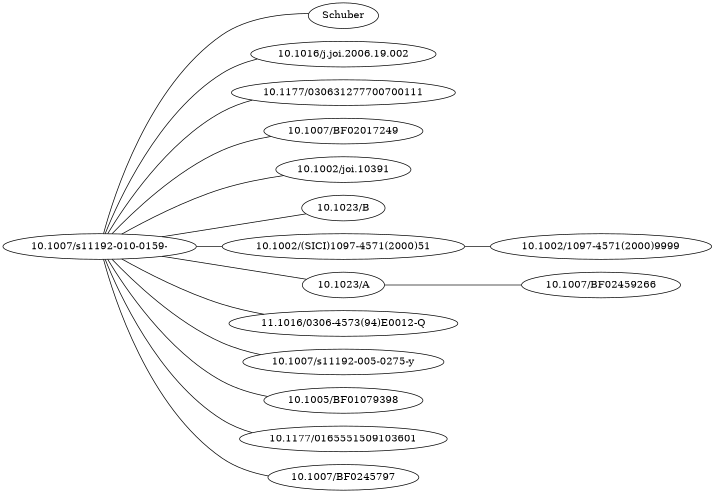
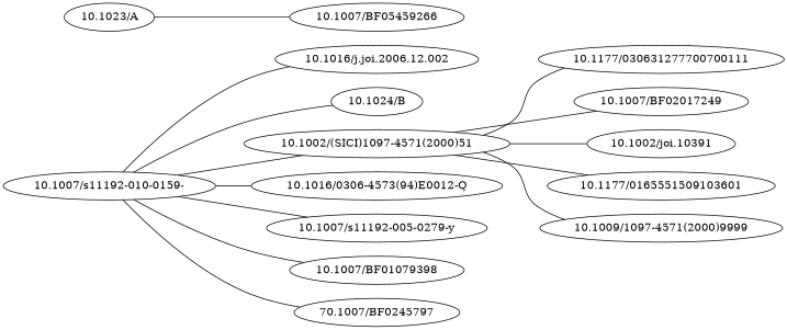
  strict graph {
    rankdir=LR
    "10.1007/s11192-010-0159-"
-   Schuber
-   "10.1016/j.joi.2006.12.002" [label="10.1016/j.joi.2006.19.002"]
+   "10.1016/j.joi.2006.12.002"
    "10.1177/030631277700700111"
    "10.1007/BF02017249"
    n6 [label="10.1002/joi.10391"]
-   "10.1023/B"
+   "10.1023/B" [label="10.1024/B"]
    "10.1002/(SICI)1097-4571(2000)51"
    "10.1023/A"
-   "10.1016/0306-4573(94)E0012-Q" [label="11.1016/0306-4573(94)E0012-Q"]
-   "10.1007/s11192-005-0279-y" [label="10.1007/s11192-005-0275-y"]
-   "10.1007/BF01079398" [label="10.1005/BF01079398"]
+   "10.1016/0306-4573(94)E0012-Q"
+   "10.1007/s11192-005-0279-y"
+   "10.1007/BF01079398"
    "10.1177/0165551509103601"
-   "10.1007/BF0245797"
-   "10.1002/1097-4571(2000)9999"
-   "10.1007/BF02459266"
-   "10.1007/s11192-010-0159-" -- Schuber
+   "10.1007/BF0245797" [label="70.1007/BF0245797"]
+   "10.1002/1097-4571(2000)9999" [label="10.1009/1097-4571(2000)9999"]
+   "10.1007/BF02459266" [label="10.1007/BF05459266"]
    "10.1007/s11192-010-0159-" -- "10.1016/j.joi.2006.12.002"
-   "10.1007/s11192-010-0159-" -- "10.1177/030631277700700111"
-   "10.1007/s11192-010-0159-" -- "10.1007/BF02017249"
-   "10.1007/s11192-010-0159-" -- n6
+   "10.1002/(SICI)1097-4571(2000)51" -- "10.1177/030631277700700111"
+   "10.1002/(SICI)1097-4571(2000)51" -- "10.1007/BF02017249"
+   "10.1002/(SICI)1097-4571(2000)51" -- n6
    "10.1007/s11192-010-0159-" -- "10.1023/B"
    "10.1007/s11192-010-0159-" -- "10.1002/(SICI)1097-4571(2000)51"
-   "10.1007/s11192-010-0159-" -- "10.1023/A"
    "10.1007/s11192-010-0159-" -- "10.1016/0306-4573(94)E0012-Q"
    "10.1007/s11192-010-0159-" -- "10.1007/s11192-005-0279-y"
    "10.1007/s11192-010-0159-" -- "10.1007/BF01079398"
-   "10.1007/s11192-010-0159-" -- "10.1177/0165551509103601"
+   "10.1002/(SICI)1097-4571(2000)51" -- "10.1177/0165551509103601"
    "10.1007/s11192-010-0159-" -- "10.1007/BF0245797"
    "10.1002/(SICI)1097-4571(2000)51" -- "10.1002/1097-4571(2000)9999"
    "10.1023/A" -- "10.1007/BF02459266"
  }
